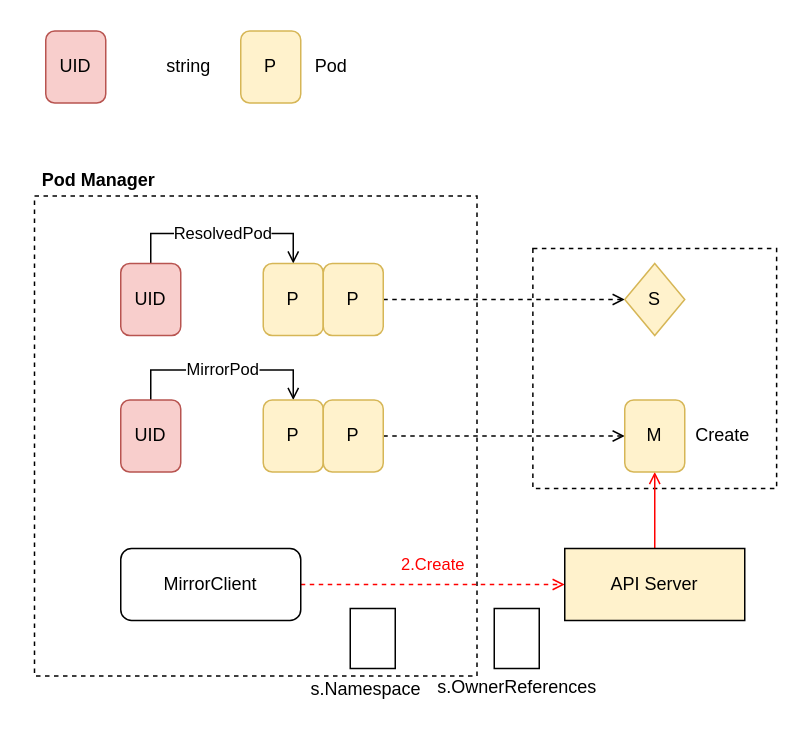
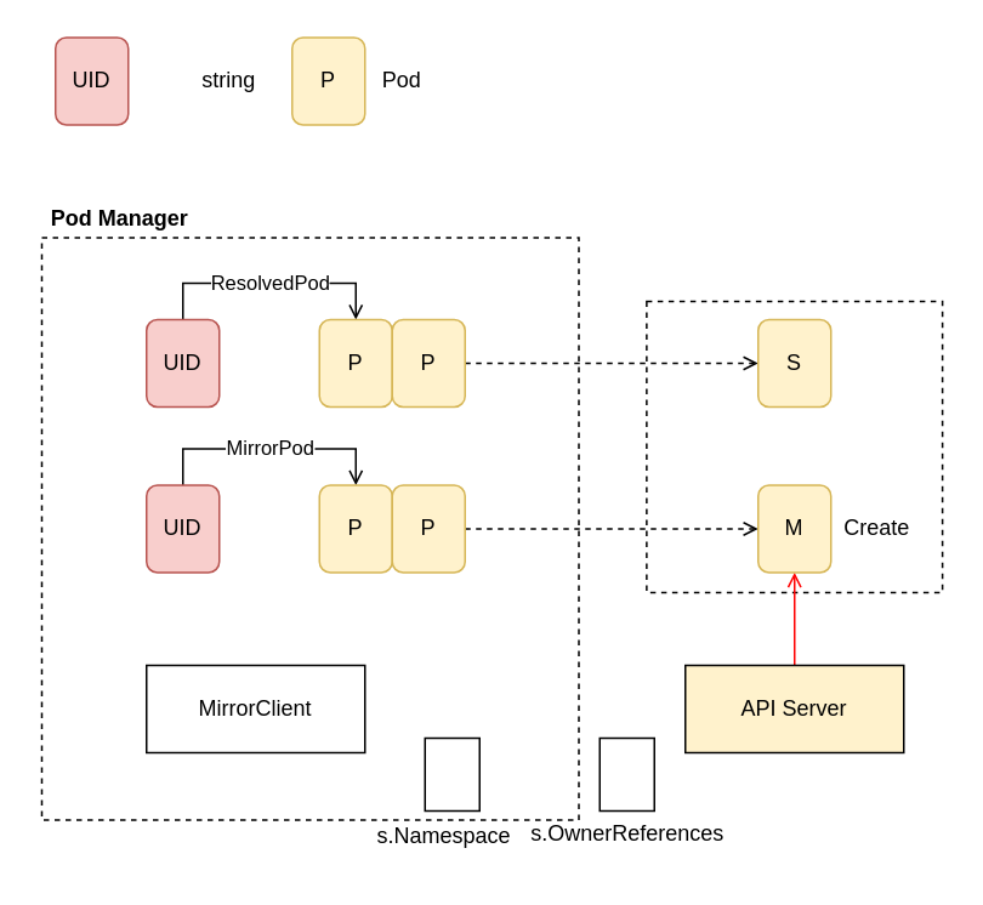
  <mxCell id="0" />
  <mxCell id="1" parent="0" />
  <mxCell id="2" value="" style="rounded=0;whiteSpace=wrap;html=1;fillColor=none;dashed=1;" parent="1" vertex="1"><mxGeometry x="354.75" y="165" width="162.5" height="160" as="geometry" /></mxCell>
  <mxCell id="3" value="" style="rounded=0;whiteSpace=wrap;html=1;fillColor=none;dashed=1;" parent="1" vertex="1"><mxGeometry x="22.5" y="130" width="295" height="320" as="geometry" /></mxCell>
  <mxCell id="4" value="Pod Manager" style="text;html=1;align=center;verticalAlign=middle;resizable=0;points=[];autosize=1;strokeColor=none;fontStyle=1" parent="1" vertex="1"><mxGeometry x="20" y="110" width="90" height="20" as="geometry" /></mxCell>
- <mxCell id="5" value="&lt;font color=&quot;#ff0000&quot;&gt;2.Create&lt;/font&gt;" style="edgeStyle=orthogonalEdgeStyle;rounded=0;orthogonalLoop=1;jettySize=auto;html=1;exitX=1;exitY=0.5;exitDx=0;exitDy=0;entryX=0;entryY=0.5;entryDx=0;entryDy=0;dashed=1;endArrow=open;endFill=0;fillColor=#f8cecc;strokeColor=#FF0000;" parent="1" source="6" target="8" edge="1"><mxGeometry y="13" relative="1" as="geometry"><mxPoint as="offset" /></mxGeometry></mxCell>
- <mxCell id="6" value="MirrorClient" style="whiteSpace=wrap;html=1;rounded=1;" parent="1" vertex="1"><mxGeometry x="80" y="365" width="120" height="48" as="geometry" /></mxCell>
+ <mxCell id="6" value="MirrorClient" style="rounded=0;whiteSpace=wrap;html=1;" parent="1" vertex="1"><mxGeometry x="80" y="365" width="120" height="48" as="geometry" /></mxCell>
  <mxCell id="7" style="edgeStyle=orthogonalEdgeStyle;rounded=0;orthogonalLoop=1;jettySize=auto;html=1;exitX=0.5;exitY=0;exitDx=0;exitDy=0;entryX=0.5;entryY=1;entryDx=0;entryDy=0;dashed=0;endArrow=open;endFill=0;fillColor=#f8cecc;strokeColor=#FF0000;" parent="1" source="8" target="24" edge="1"><mxGeometry relative="1" as="geometry" /></mxCell>
  <mxCell id="8" value="API Server" style="rounded=0;whiteSpace=wrap;html=1;fillColor=#fff2cc;" parent="1" vertex="1"><mxGeometry x="376" y="365" width="120" height="48" as="geometry" /></mxCell>
  <mxCell id="9" value="ResolvedPod" style="edgeStyle=orthogonalEdgeStyle;rounded=0;orthogonalLoop=1;jettySize=auto;html=1;exitX=0.5;exitY=0;exitDx=0;exitDy=0;entryX=0.5;entryY=0;entryDx=0;entryDy=0;endArrow=open;endFill=0;" parent="1" source="10" target="13" edge="1"><mxGeometry relative="1" as="geometry" /></mxCell>
  <mxCell id="10" value="UID" style="rounded=1;whiteSpace=wrap;html=1;fillColor=#f8cecc;strokeColor=#b85450;" parent="1" vertex="1"><mxGeometry x="80" y="175" width="40" height="48" as="geometry" /></mxCell>
  <mxCell id="11" value="MirrorPod" style="edgeStyle=orthogonalEdgeStyle;rounded=0;orthogonalLoop=1;jettySize=auto;html=1;exitX=0.5;exitY=0;exitDx=0;exitDy=0;entryX=0.5;entryY=0;entryDx=0;entryDy=0;endArrow=open;endFill=0;" parent="1" source="12" target="18" edge="1"><mxGeometry relative="1" as="geometry" /></mxCell>
  <mxCell id="12" value="UID" style="rounded=1;whiteSpace=wrap;html=1;fillColor=#f8cecc;strokeColor=#b85450;" parent="1" vertex="1"><mxGeometry x="80" y="266" width="40" height="48" as="geometry" /></mxCell>
  <mxCell id="13" value="P" style="rounded=1;whiteSpace=wrap;html=1;fillColor=#fff2cc;strokeColor=#d6b656;" parent="1" vertex="1"><mxGeometry x="175" y="175" width="40" height="48" as="geometry" /></mxCell>
  <mxCell id="14" value="UID" style="rounded=1;whiteSpace=wrap;html=1;fillColor=#f8cecc;strokeColor=#b85450;" parent="1" vertex="1"><mxGeometry x="30" y="20" width="40" height="48" as="geometry" /></mxCell>
  <mxCell id="15" value="string" style="text;html=1;align=center;verticalAlign=middle;resizable=0;points=[];autosize=1;strokeColor=none;" parent="1" vertex="1"><mxGeometry x="105" y="34" width="40" height="20" as="geometry" /></mxCell>
  <mxCell id="16" value="P" style="rounded=1;whiteSpace=wrap;html=1;fillColor=#fff2cc;strokeColor=#d6b656;" parent="1" vertex="1"><mxGeometry x="160" y="20" width="40" height="48" as="geometry" /></mxCell>
  <mxCell id="17" value="Pod" style="text;html=1;align=center;verticalAlign=middle;resizable=0;points=[];autosize=1;strokeColor=none;" parent="1" vertex="1"><mxGeometry x="200" y="34" width="40" height="20" as="geometry" /></mxCell>
  <mxCell id="18" value="P" style="rounded=1;whiteSpace=wrap;html=1;fillColor=#fff2cc;strokeColor=#d6b656;" parent="1" vertex="1"><mxGeometry x="175" y="266" width="40" height="48" as="geometry" /></mxCell>
  <mxCell id="19" style="edgeStyle=orthogonalEdgeStyle;rounded=0;orthogonalLoop=1;jettySize=auto;html=1;exitX=1;exitY=0.5;exitDx=0;exitDy=0;entryX=0;entryY=0.5;entryDx=0;entryDy=0;endArrow=open;endFill=0;dashed=1;" parent="1" source="20" target="23" edge="1"><mxGeometry relative="1" as="geometry" /></mxCell>
  <mxCell id="20" value="P" style="rounded=1;whiteSpace=wrap;html=1;fillColor=#fff2cc;strokeColor=#d6b656;" parent="1" vertex="1"><mxGeometry x="215" y="175" width="40" height="48" as="geometry" /></mxCell>
  <mxCell id="21" style="edgeStyle=orthogonalEdgeStyle;rounded=0;orthogonalLoop=1;jettySize=auto;html=1;exitX=1;exitY=0.5;exitDx=0;exitDy=0;entryX=0;entryY=0.5;entryDx=0;entryDy=0;dashed=1;endArrow=open;endFill=0;" parent="1" source="22" target="24" edge="1"><mxGeometry relative="1" as="geometry" /></mxCell>
  <mxCell id="22" value="P" style="rounded=1;whiteSpace=wrap;html=1;fillColor=#fff2cc;strokeColor=#d6b656;" parent="1" vertex="1"><mxGeometry x="215" y="266" width="40" height="48" as="geometry" /></mxCell>
- <mxCell id="23" value="S" style="rhombus;whiteSpace=wrap;html=1;fillColor=#fff2cc;strokeColor=#d6b656;" parent="1" vertex="1"><mxGeometry x="416" y="175" width="40" height="48" as="geometry" /></mxCell>
+ <mxCell id="23" value="S" style="rounded=1;whiteSpace=wrap;html=1;fillColor=#fff2cc;strokeColor=#d6b656;" parent="1" vertex="1"><mxGeometry x="416" y="175" width="40" height="48" as="geometry" /></mxCell>
  <mxCell id="24" value="M" style="rounded=1;whiteSpace=wrap;html=1;fillColor=#fff2cc;strokeColor=#d6b656;" parent="1" vertex="1"><mxGeometry x="416" y="266" width="40" height="48" as="geometry" /></mxCell>
  <mxCell id="25" value="Create" style="text;html=1;align=center;verticalAlign=middle;resizable=0;points=[];autosize=1;strokeColor=none;" parent="1" vertex="1"><mxGeometry x="456" y="280" width="50" height="20" as="geometry" /></mxCell>
  <mxCell id="26" value="" style="rounded=0;whiteSpace=wrap;html=1;fillColor=#ffffff;" parent="1" vertex="1"><mxGeometry x="233" y="405" width="30" height="40" as="geometry" /></mxCell>
  <mxCell id="27" value="" style="rounded=0;whiteSpace=wrap;html=1;fillColor=#ffffff;" parent="1" vertex="1"><mxGeometry x="329" y="405" width="30" height="40" as="geometry" /></mxCell>
  <mxCell id="28" value="s.Namespace" style="text;whiteSpace=wrap;html=1;" parent="1" vertex="1"><mxGeometry x="205" y="445" width="100" height="30" as="geometry" /></mxCell>
  <mxCell id="29" value="s.OwnerReferences" style="text;html=1;align=center;verticalAlign=middle;resizable=0;points=[];autosize=1;strokeColor=none;" parent="1" vertex="1"><mxGeometry x="284" y="448" width="120" height="20" as="geometry" /></mxCell>
